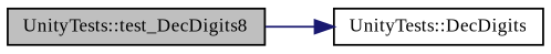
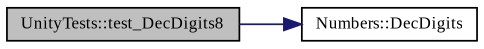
  digraph {
    rankdir=LR
    fontname="Liberation Serif"
    node [color=black fontname="Liberation Serif" fontsize=10 shape=record style=filled]
    n1 [fillcolor=grey75 fontcolor=black height=0.2 label="UnityTests::test_DecDigits8" width=0.4]
-   n2 [fillcolor=white height=0.2 label="UnityTests::DecDigits" width=0.4]
+   n2 [fillcolor=white height=0.2 label="Numbers::DecDigits" width=0.4]
    n1 -> n2 [color=midnightblue fontname="Liberation Serif" fontsize=10 labelfontname=Helvetica labelfontsize=10 style=solid]
  }
